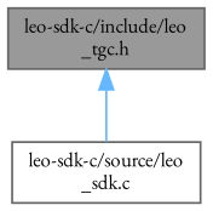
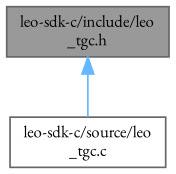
  digraph {
    fontname="EB Garamond"
    node [fontname="EB Garamond" fontsize=10 shape=box style=filled]
    n1 [color=gray40 fillcolor=grey60 fontcolor=black height=0.2 label="leo-sdk-c/include/leo\l_tgc.h" width=0.4]
-   n2 [color=grey40 fillcolor=white height=0.2 label="leo-sdk-c/source/leo\l_sdk.c" width=0.4]
+   n2 [color=grey40 fillcolor=white height=0.2 label="leo-sdk-c/source/leo\l_tgc.c" width=0.4]
    n1 -> n2 [color=steelblue1 dir=back fontname="EB Garamond" fontsize=10 labelfontname=Helvetica labelfontsize=10 style=solid]
  }
